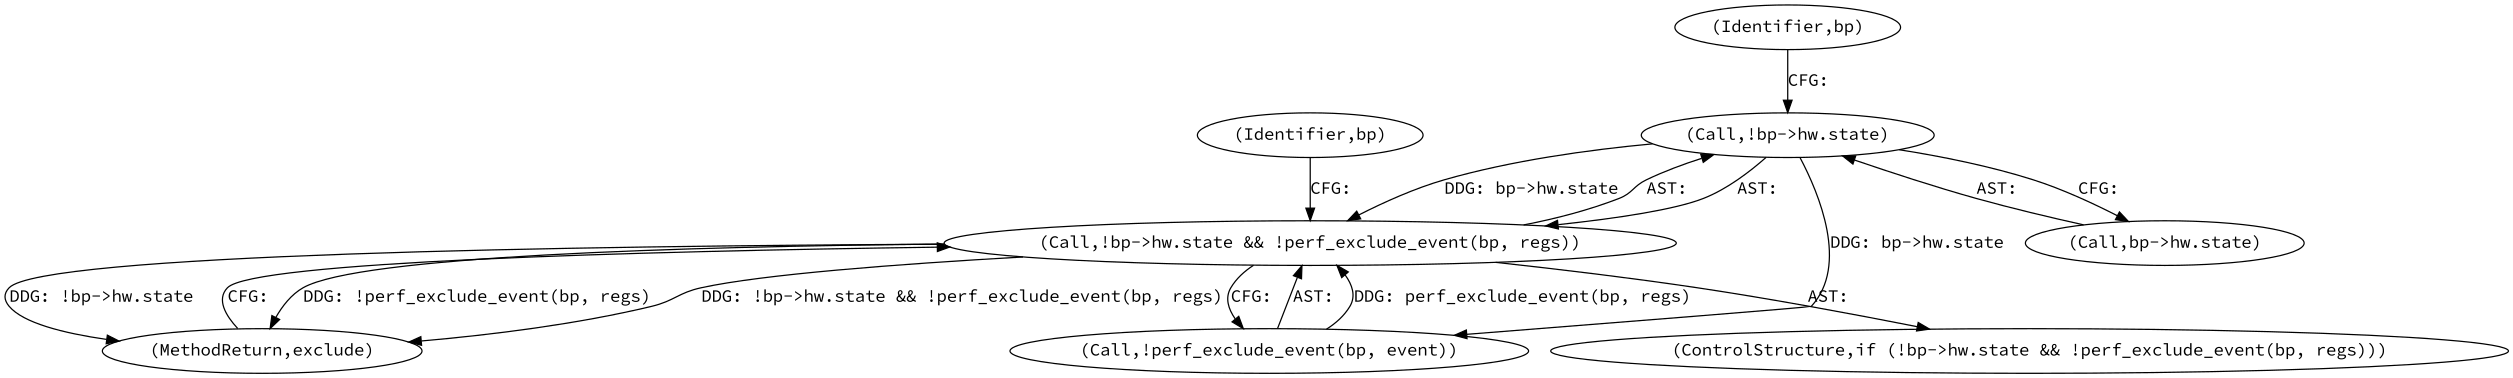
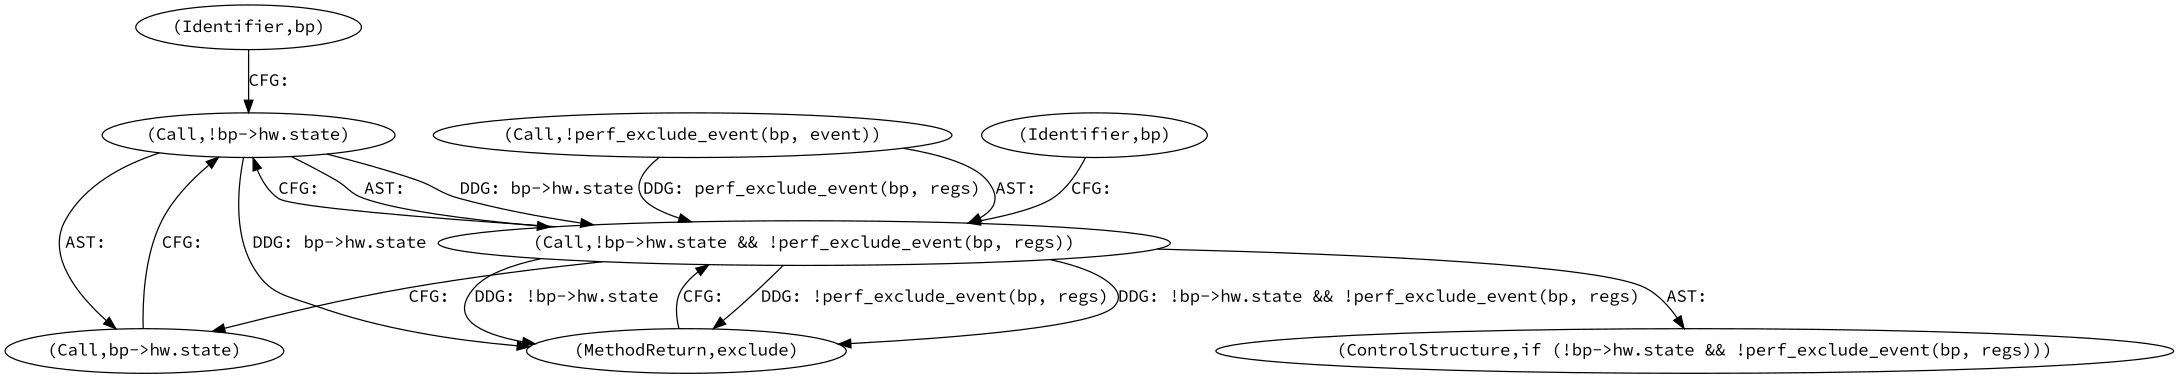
  digraph {
    fontname="Source Code Pro"
    node [fontname="Source Code Pro"]
    edge [fontname="Source Code Pro"]
    n1 [label="(Call,!bp->hw.state)"]
    n2 [label="(Call,!bp->hw.state && !perf_exclude_event(bp, regs))"]
    n3 [label="(MethodReturn,exclude)"]
    n4 [label="(Call,bp->hw.state)"]
    n5 [label="(Call,!perf_exclude_event(bp, event))"]
    n6 [label="(ControlStructure,if (!bp->hw.state && !perf_exclude_event(bp, regs)))"]
    n7 [label="(Identifier,bp)"]
    n8 [label="(Identifier,bp)"]
    n1 -> n2 [label="AST: "]
    n1 -> n2 [label="DDG: bp->hw.state"]
-   n1 -> n5 [label="DDG: bp->hw.state"]
-   n1 -> n4 [label="CFG: "]
-   n2 -> n1 [label="AST: "]
+   n1 -> n3 [label="DDG: bp->hw.state"]
+   n1 -> n4 [label="AST: "]
+   n2 -> n1 [label="CFG: "]
    n2 -> n3 [label="DDG: !perf_exclude_event(bp, regs)"]
    n2 -> n3 [label="DDG: !bp->hw.state && !perf_exclude_event(bp, regs)"]
    n2 -> n3 [label="DDG: !bp->hw.state"]
-   n2 -> n5 [label="CFG: "]
+   n2 -> n4 [label="CFG: "]
    n2 -> n6 [label="AST: "]
    n3 -> n2 [label="CFG: "]
-   n4 -> n1 [label="AST: "]
+   n4 -> n1 [label="CFG: "]
    n5 -> n2 [label="AST: "]
    n5 -> n2 [label="DDG: perf_exclude_event(bp, regs)"]
    n7 -> n2 [label="CFG: "]
    n8 -> n1 [label="CFG: "]
  }
